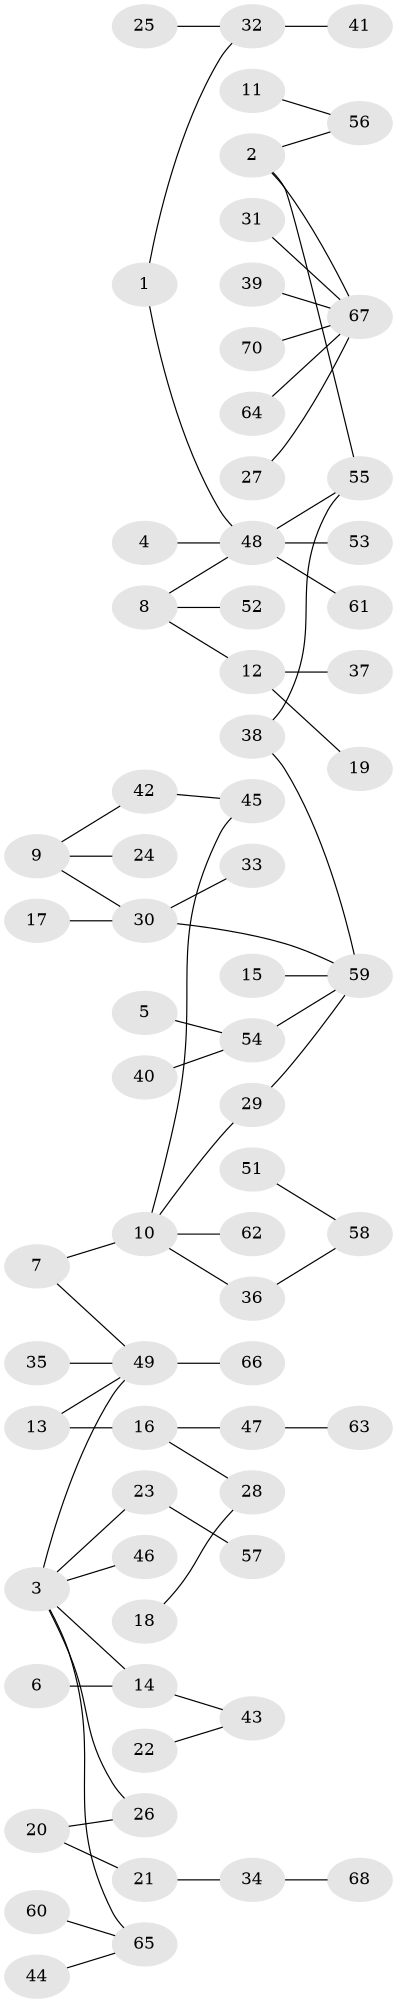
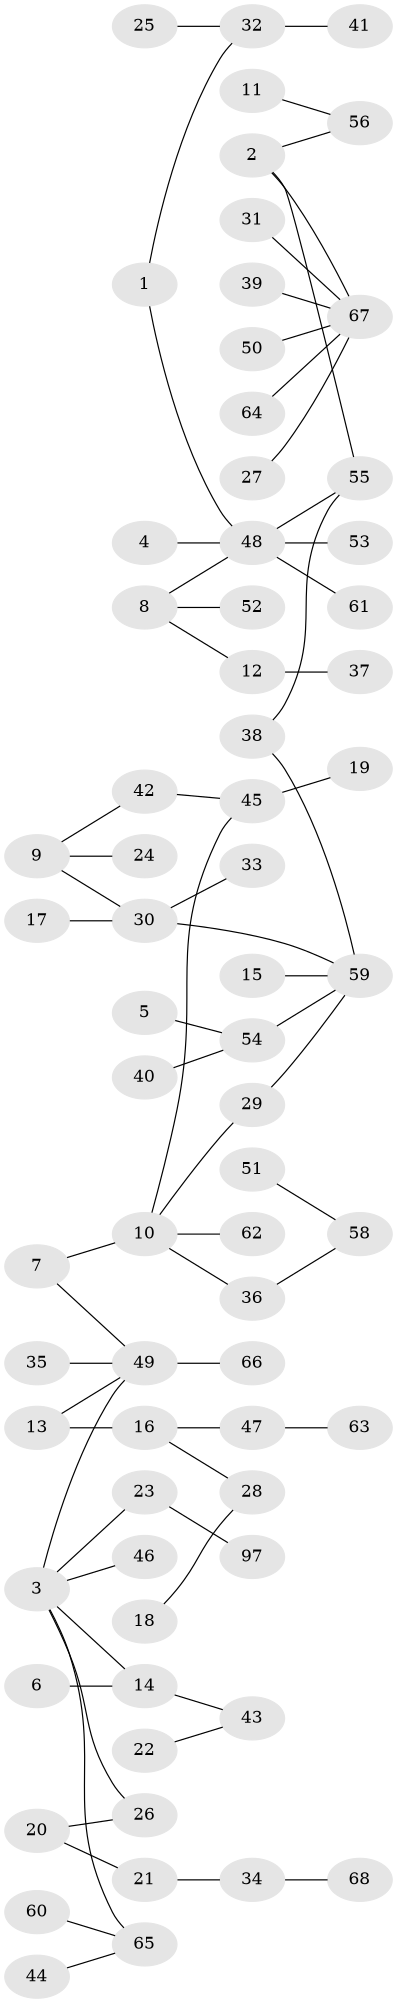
  graph {
    rankdir=LR
    node [color=gray90 style=filled]
    edge [weight=1.0]
    1
    32
    48
    3
    14
    23
    26
    46
    49
    65
    41
    55
    53
    61
    2
    56
    67
    43
-   57
+   57 [label=97]
    66
    4
    5
    54
    59
    6
    7
    10
    29
    36
    45
    62
    8
    12
    52
    19
    37
    9
    24
    30
    42
    33
    58
    11
    13
    16
    28
    47
    15
    63
    17
    18
    20
    21
    34
    68
    22
    25
    27
    31
    35
    38
    39
    40
    44
-   50 [label=70]
+   50
    51
    60
    64
    1 -- 32
    1 -- 48
    32 -- 41
    48 -- 55
    48 -- 53
    48 -- 61
    3 -- 14
    3 -- 23
    3 -- 26
    3 -- 46
    3 -- 49
    3 -- 65
    14 -- 43
    23 -- 57
    49 -- 66
    2 -- 55
    2 -- 56
    2 -- 67
    4 -- 48
    5 -- 54
    54 -- 59
    6 -- 14
    7 -- 49
    7 -- 10
    10 -- 29
    10 -- 36
    10 -- 45
    10 -- 62
    29 -- 59
    36 -- 58
    8 -- 48
    8 -- 12
    8 -- 52
-   12 -- 19
+   45 -- 19
    12 -- 37
    9 -- 24
    9 -- 30
    9 -- 42
    30 -- 59
    30 -- 33
    42 -- 45
    11 -- 56
    13 -- 49
    13 -- 16
    16 -- 28
    16 -- 47
    47 -- 63
    15 -- 59
    17 -- 30
    18 -- 28
    20 -- 26
    20 -- 21
    21 -- 34
    34 -- 68
    22 -- 43
    25 -- 32
    27 -- 67
    31 -- 67
    35 -- 49
    38 -- 55
    38 -- 59
    39 -- 67
    40 -- 54
    44 -- 65
    50 -- 67
    51 -- 58
    60 -- 65
    64 -- 67
  }
